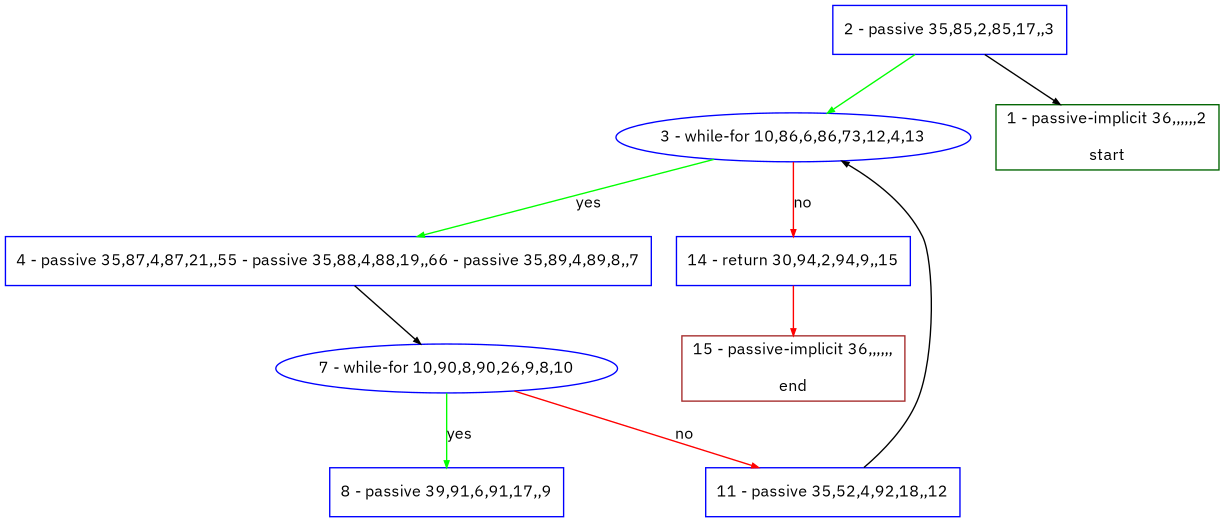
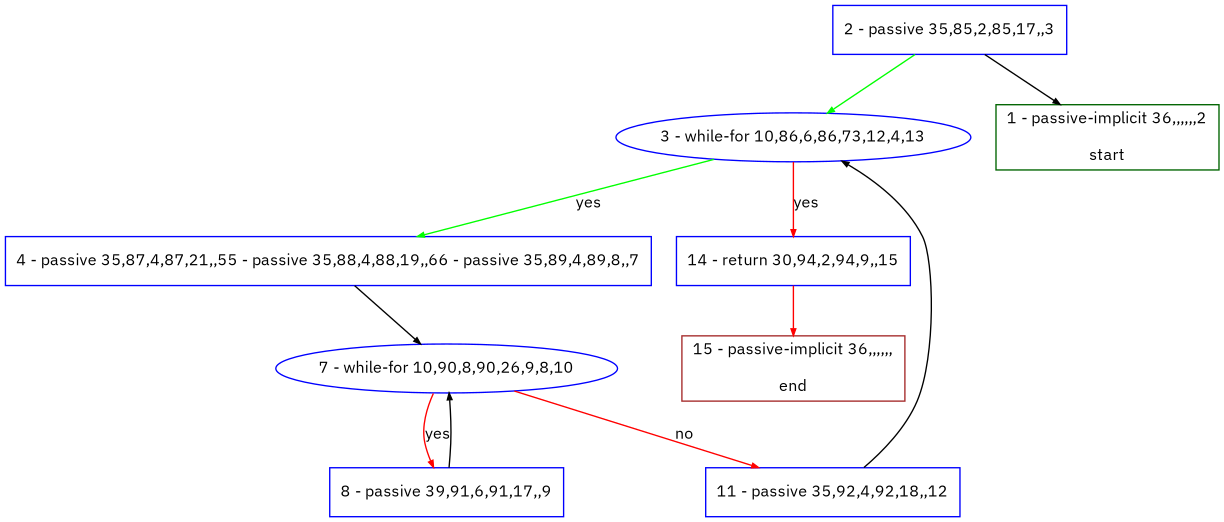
  digraph {
    bgcolor=white
    compound=true
    fillcolor="#FFFFCC"
    fontname="IBM Plex Sans"
    fontsize=12
    pack=true
    packmode=clust
    style="rounded,filled"
    node [color="#0000ff" compound=true fillcolor="#ffffff" fixedsize=false fontname="IBM Plex Sans" fontsize=12 node_initialized=no shape=box style=filled]
    edge [arrowhead=normal arrowsize=0.5 arrowtail=none color="#000000" compound=true dir=forward fontcolor=black fontname="IBM Plex Sans" fontsize=12]
    n1 [label="2 - passive 35,85,2,85,17,,3"]
    n2 [label="3 - while-for 10,86,6,86,73,12,4,13" shape=oval]
    n3 [color="#006400" label="1 - passive-implicit 36,,,,,,2\n\nstart"]
    n4 [label="4 - passive 35,87,4,87,21,,55 - passive 35,88,4,88,19,,66 - passive 35,89,4,89,8,,7"]
    n5 [label="14 - return 30,94,2,94,9,,15"]
    n6 [label="7 - while-for 10,90,8,90,26,9,8,10" shape=oval]
    n7 [color="#a52a2a" label="15 - passive-implicit 36,,,,,,\n\nend"]
    n8 [label="8 - passive 39,91,6,91,17,,9"]
-   n9 [label="11 - passive 35,52,4,92,18,,12"]
+   n9 [label="11 - passive 35,92,4,92,18,,12"]
    n1 -> n2 [color="#00ff00"]
    n1 -> n3
    n2 -> n4 [color="#00ff00" label=yes]
-   n2 -> n5 [color="#ff0000" label=no]
+   n2 -> n5 [color="#ff0000" label=yes]
    n4 -> n6
    n5 -> n7 [color="#ff0000"]
-   n6 -> n8 [color="#00ff00" label=yes]
+   n6 -> n8 [color="#ff0000" label=yes]
    n6 -> n9 [color="#ff0000" label=no]
+   n8 -> n6
    n9 -> n2
  }
